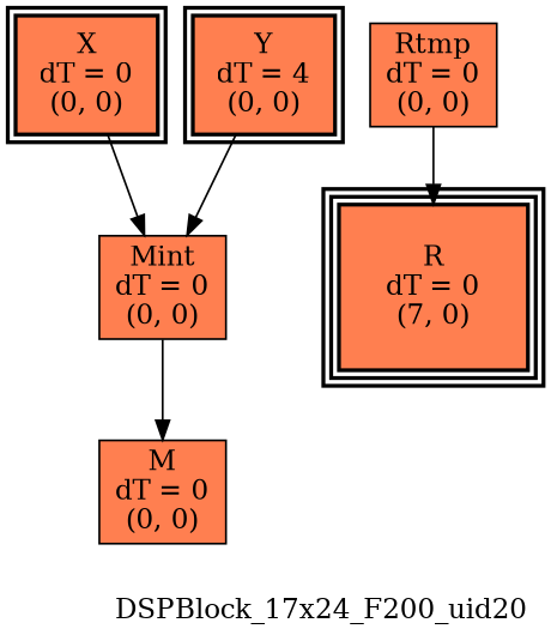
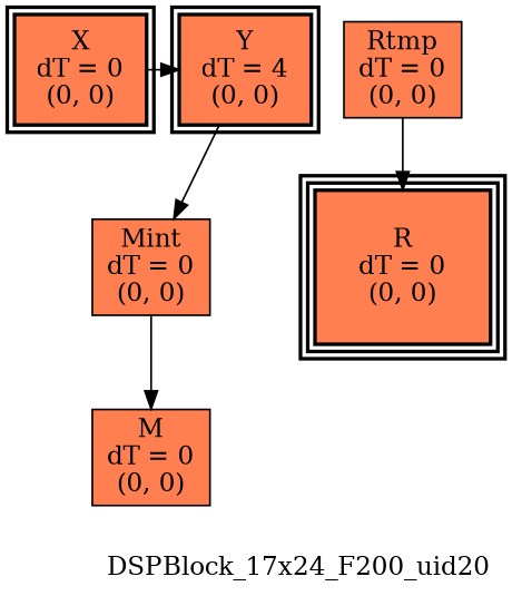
  digraph {
    fontname="DejaVu Serif"
    label=DSPBlock_17x24_F200_uid20
    labeljust=right
    labelloc=bottom
    nodesep=0.25
    ranksep=0.5
    node [color=black fillcolor=coral fontname="DejaVu Serif" peripheries=1 shape=box style="bold, filled"]
    edge [arrowhead=normal arrowsize=1.0 arrowtail=normal color=black dir=forward fontname="DejaVu Serif"]
    n1 [label="X\ndT = 0\n(0, 0)" peripheries=2]
    n2 [label="Y\ndT = 4\n(0, 0)" peripheries=2]
-   n3 [label="R\ndT = 0\n(7, 0)" peripheries=3]
+   n3 [label="R\ndT = 0\n(0, 0)" peripheries=3]
    n4 [label="Mint\ndT = 0\n(0, 0)" style=filled]
    n5 [label="M\ndT = 0\n(0, 0)" style=filled]
    n6 [label="Rtmp\ndT = 0\n(0, 0)" style=filled]
    subgraph sub_1 {
      rank=same
      n1
      n2
    }
    subgraph sub_2 {
      rank=same
      n3
    }
-   n1 -> n4
+   n1 -> n2
    n2 -> n4
    n4 -> n5
    n6 -> n3
  }
